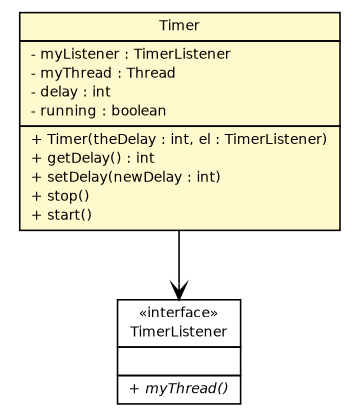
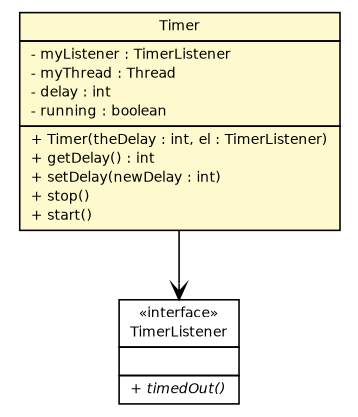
  digraph {
    nodesep=0.25
    ranksep=0.5
    node [fontcolor=black fontname=Helvetica fontsize=9.0 shape=plaintext]
    n1 [label=<<table title="lejos.utility.Timer" border="0" cellborder="1" cellspacing="0" cellpadding="2" port="p" bgcolor="lemonChiffon" href="./Timer.html"> 		<tr><td><table border="0" cellspacing="0" cellpadding="1"> <tr><td align="center" balign="center"> Timer </td></tr> 		</table></td></tr> 		<tr><td><table border="0" cellspacing="0" cellpadding="1"> <tr><td align="left" balign="left"> - myListener : TimerListener </td></tr> <tr><td align="left" balign="left"> - myThread : Thread </td></tr> <tr><td align="left" balign="left"> - delay : int </td></tr> <tr><td align="left" balign="left"> - running : boolean </td></tr> 		</table></td></tr> 		<tr><td><table border="0" cellspacing="0" cellpadding="1"> <tr><td align="left" balign="left"> + Timer(theDelay : int, el : TimerListener) </td></tr> <tr><td align="left" balign="left"> + getDelay() : int </td></tr> <tr><td align="left" balign="left"> + setDelay(newDelay : int) </td></tr> <tr><td align="left" balign="left"> + stop() </td></tr> <tr><td align="left" balign="left"> + start() </td></tr> 		</table></td></tr> 		</table>>]
-   n2 [label=<<table title="lejos.utility.TimerListener" border="0" cellborder="1" cellspacing="0" cellpadding="2" port="p" href="./TimerListener.html"> 		<tr><td><table border="0" cellspacing="0" cellpadding="1"> <tr><td align="center" balign="center"> &#171;interface&#187; </td></tr> <tr><td align="center" balign="center"> TimerListener </td></tr> 		</table></td></tr> 		<tr><td><table border="0" cellspacing="0" cellpadding="1"> <tr><td align="left" balign="left">  </td></tr> 		</table></td></tr> 		<tr><td><table border="0" cellspacing="0" cellpadding="1"> <tr><td align="left" balign="left"><font face="Helvetica-Oblique" point-size="9.0"> + myThread() </font></td></tr> 		</table></td></tr> 		</table>>]
+   n2 [label=<<table title="lejos.utility.TimerListener" border="0" cellborder="1" cellspacing="0" cellpadding="2" port="p" href="./TimerListener.html"> 		<tr><td><table border="0" cellspacing="0" cellpadding="1"> <tr><td align="center" balign="center"> &#171;interface&#187; </td></tr> <tr><td align="center" balign="center"> TimerListener </td></tr> 		</table></td></tr> 		<tr><td><table border="0" cellspacing="0" cellpadding="1"> <tr><td align="left" balign="left">  </td></tr> 		</table></td></tr> 		<tr><td><table border="0" cellspacing="0" cellpadding="1"> <tr><td align="left" balign="left"><font face="Helvetica-Oblique" point-size="9.0"> + timedOut() </font></td></tr> 		</table></td></tr> 		</table>>]
    n1 -> n2 [arrowhead=open color=black fontcolor=black fontname=Helvetica fontsize=10.0 headport=p labelfontname=Helvetica labelfontsize=10 tailport=p]
  }
